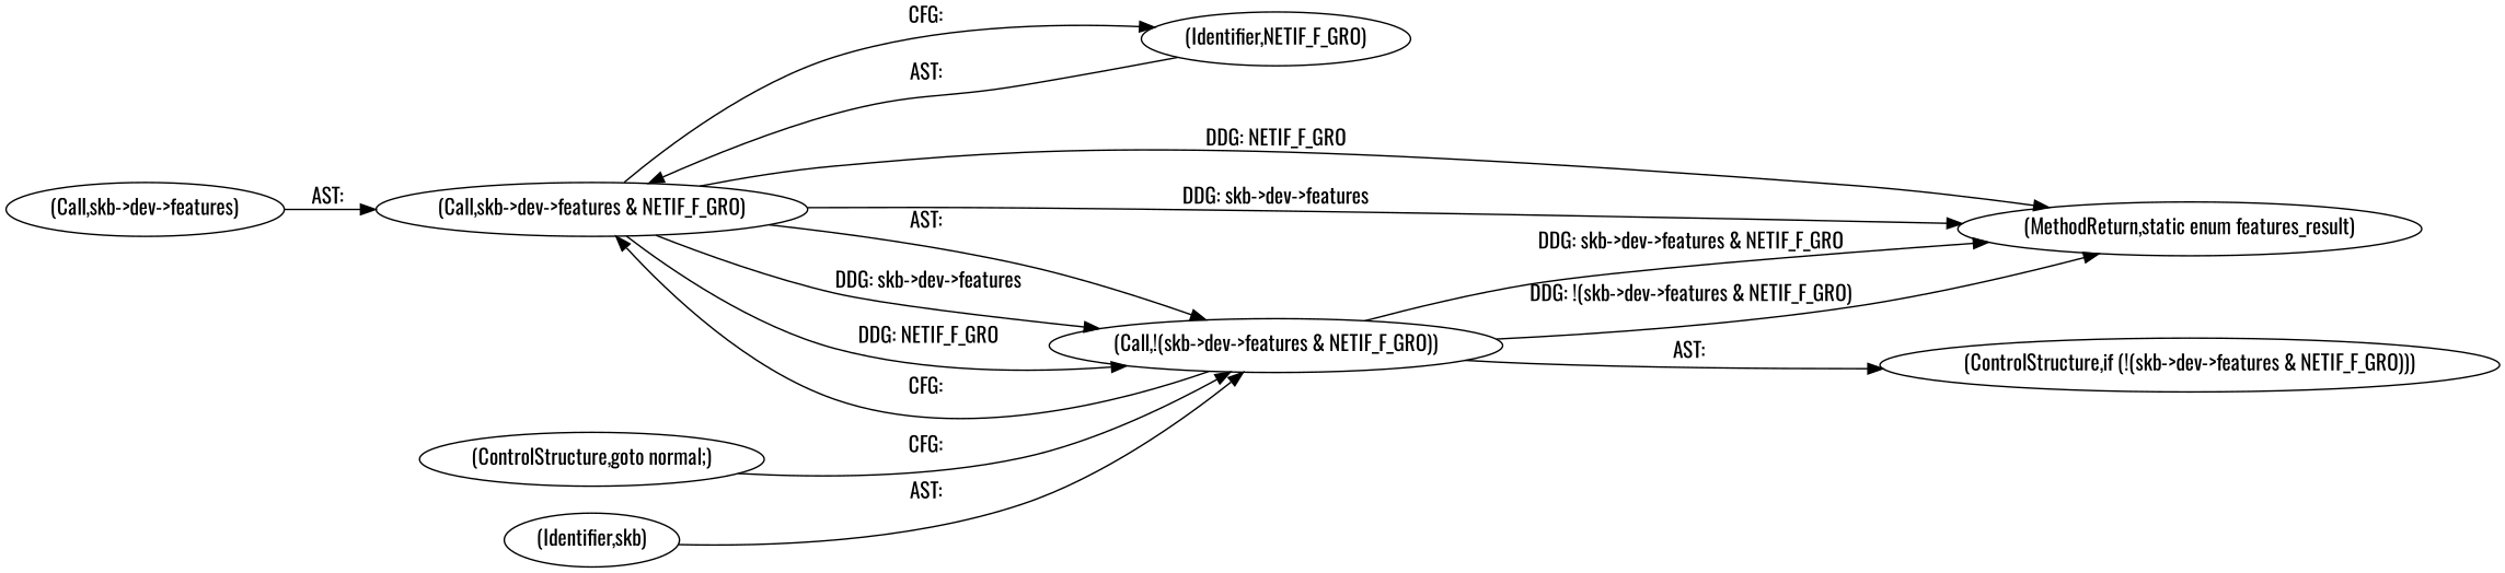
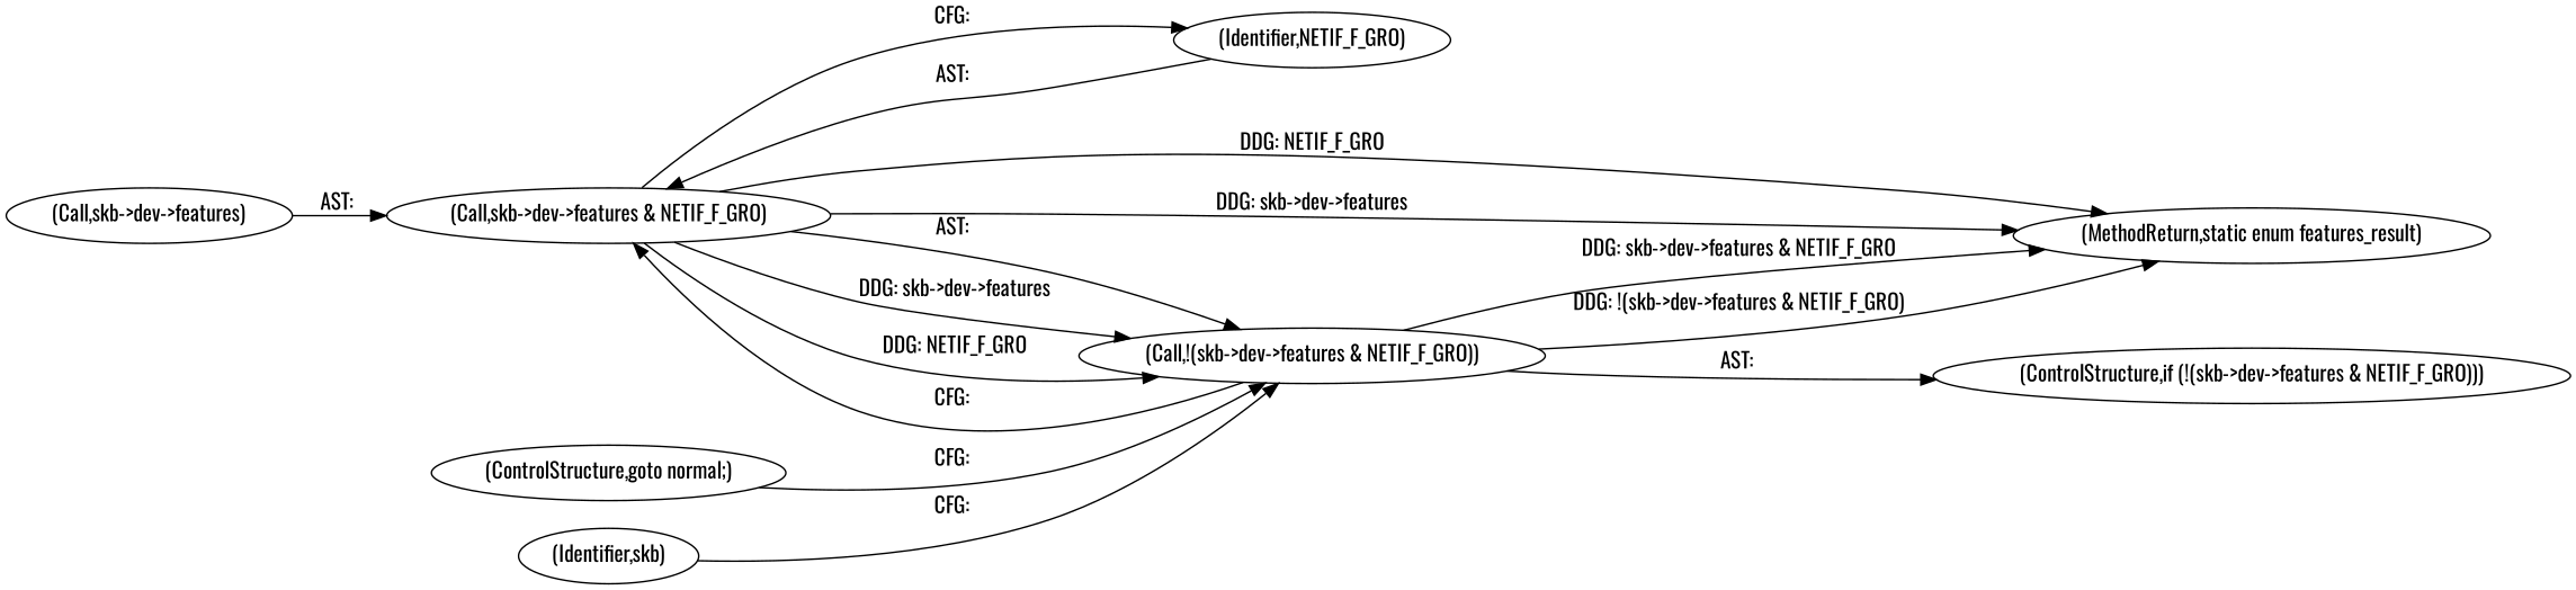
  digraph {
    fontname=Oswald
    rankdir=LR
    node [fontname=Oswald]
    edge [fontname=Oswald]
    n1 [label="(Call,skb->dev->features & NETIF_F_GRO)"]
    n2 [label="(Call,!(skb->dev->features & NETIF_F_GRO))"]
    n3 [label="(MethodReturn,static enum features_result)"]
    n4 [label="(Identifier,NETIF_F_GRO)"]
    n5 [label="(ControlStructure,if (!(skb->dev->features & NETIF_F_GRO)))"]
    n6 [label="(ControlStructure,goto normal;)"]
    n7 [label="(Call,skb->dev->features)"]
    n8 [label="(Identifier,skb)"]
    n1 -> n2 [label="AST: "]
    n1 -> n2 [label="DDG: skb->dev->features"]
    n1 -> n2 [label="DDG: NETIF_F_GRO"]
    n1 -> n3 [label="DDG: NETIF_F_GRO"]
    n1 -> n3 [label="DDG: skb->dev->features"]
    n1 -> n4 [label="CFG: "]
    n2 -> n1 [label="CFG: "]
    n2 -> n3 [label="DDG: !(skb->dev->features & NETIF_F_GRO)"]
    n2 -> n3 [label="DDG: skb->dev->features & NETIF_F_GRO"]
    n2 -> n5 [label="AST: "]
    n4 -> n1 [label="AST: "]
    n6 -> n2 [label="CFG: "]
    n7 -> n1 [label="AST: "]
-   n8 -> n2 [label="AST: "]
+   n8 -> n2 [label="CFG: "]
  }
